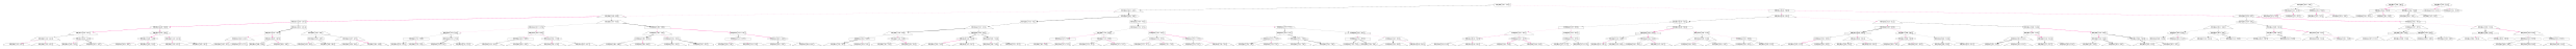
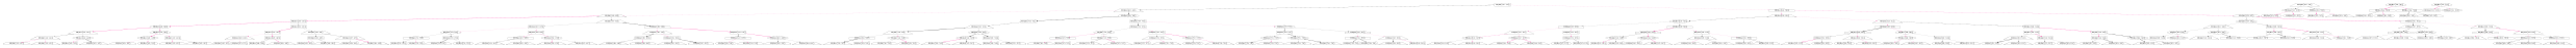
  digraph {
    fontname="Courier Prime"
    node [fontname="Courier Prime" shape=trapezium]
    edge [arrowhead=onormal color=black fontname="Courier Prime" style=dashed]
    n1 [label="Node{data=[9141, 9141]}" shape=folder]
    n2 [label="Node{data=[6264, 6264]}"]
    n3 [label="Node{data=[9228, 9228]}" shape=house]
    n4 [label="Node{data=[3699, 3699]}"]
    n5 [label="Node{data=[7668, 7668]}" shape=ellipse]
    n6 [label="Node{data=[9196, 9196]}"]
    n7 [label="Node{data=[9372, 9372]}" shape=house]
    n8 [label="Node{data=[1684, 1684]}" shape=folder]
    n9 [label="Node{data=[4857, 4857]}"]
    n10 [label="Node{data=[7652, 7652]}" shape=folder]
    n11 [label="Node{data=[7789, 7789]}" shape=folder]
    n12 [label="Node{data=[1628, 1628]}" shape=ellipse]
    n13 [label="Node{data=[3691, 3691]}" shape=folder]
    n14 [label="Node{data=[4037, 4037]}" shape=folder]
    n15 [label="Node{data=[5048, 5048]}" shape=house]
    n16 [label="Node{data=[1624, 1624]}"]
    n17 [label="Node{data=[1632, 1632]}" shape=ellipse]
    n18 [label="Node{data=[3676, 3676]}" shape=folder]
    n19 [label="Node{data=[3695, 3695]}"]
    n20 [label="Node{data=[1622, 1622]}"]
    n21 [label="Node{data=[1626, 1626]}" shape=ellipse]
    n22 [label="Node{data=[1630, 1630]}" shape=ellipse]
    n23 [label="Node{data=[1634, 1634]}" shape=folder]
    n24 [label="Node{data=[1621, 1621]}" shape=house]
    n25 [label="Node{data=[1623, 1623]}"]
    n26 [label="Node{data=[1625, 1625]}" shape=folder]
    n27 [label="Node{data=[1627, 1627]}"]
    n28 [label="Node{data=[1629, 1629]}" shape=house]
    n29 [label="Node{data=[1631, 1631]}" shape=ellipse]
    n30 [label="Node{data=[1633, 1633]}" shape=house]
    n31 [label="Node{data=[1635, 1635]}" shape=house]
    n32 [label="Node{data=[2560, 2560]}"]
    n33 [label="Node{data=[3689, 3689]}" shape=folder]
    n34 [label="Node{data=[3693, 3693]}" shape=folder]
    n35 [label="Node{data=[3697, 3697]}"]
    n36 [label="Node{data=[1897, 1897]}" shape=folder]
    n37 [label="Node{data=[2571, 2571]}" shape=folder]
    n38 [label="Node{data=[3688, 3688]}" shape=folder]
    n39 [label="Node{data=[3690, 3690]}"]
    n40 [label="Node{data=[3692, 3692]}" shape=folder]
    n41 [label="Node{data=[3694, 3694]}" shape=house]
    n42 [label="Node{data=[3696, 3696]}" shape=folder]
    n43 [label="Node{data=[3698, 3698]}"]
    n44 [label="Node{data=[3703, 3703]}" shape=ellipse]
    n45 [label="Node{data=[4600, 4600]}" shape=folder]
    n46 [label="Node{data=[5044, 5044]}"]
    n47 [label="Node{data=[5549, 5549]}" shape=folder]
    n48 [label="Node{data=[3701, 3701]}" shape=house]
    n49 [label="Node{data=[3705, 3705]}" shape=folder]
    n50 [label="Node{data=[4259, 4259]}" shape=house]
    n51 [label="Node{data=[4765, 4765]}" shape=ellipse]
    n52 [label="Node{data=[3700, 3700]}" shape=folder]
    n53 [label="Node{data=[3702, 3702]}" shape=folder]
    n54 [label="Node{data=[3704, 3704]}" shape=house]
    n55 [label="Node{data=[3716, 3716]}" shape=ellipse]
    n56 [label="Node{data=[4116, 4116]}"]
    n57 [label="Node{data=[4291, 4291]}"]
    n58 [label="Node{data=[4742, 4742]}"]
    n59 [label="Node{data=[4817, 4817]}"]
    n60 [label="Node{data=[4894, 4894]}" shape=folder]
    n61 [label="Node{data=[5046, 5046]}" shape=folder]
    n62 [label="Node{data=[5127, 5127]}" shape=house]
    n63 [label="Node{data=[6033, 6033]}" shape=ellipse]
    n64 [label="Node{data=[4886, 4886]}"]
    n65 [label="Node{data=[4966, 4966]}" shape=house]
    n66 [label="Node{data=[5045, 5045]}"]
    n67 [label="Node{data=[5047, 5047]}" shape=house]
    n68 [label="Node{data=[5100, 5100]}" shape=ellipse]
    n69 [label="Node{data=[5130, 5130]}" shape=house]
    n70 [label="Node{data=[5965, 5965]}" shape=house]
    n71 [label="Node{data=[6064, 6064]}"]
    n72 [label="Node{data=[7644, 7644]}"]
    n73 [label="Node{data=[7676, 7676]}" shape=folder]
    n74 [label="Node{data=[7797, 7797]}" shape=ellipse]
    n75 [label="Node{data=[7640, 7640]}"]
    n76 [label="Node{data=[7648, 7648]}" shape=ellipse]
    n77 [label="Node{data=[7620, 7620]}" shape=house]
    n78 [label="Node{data=[7642, 7642]}" shape=ellipse]
    n79 [label="Node{data=[7646, 7646]}" shape=ellipse]
    n80 [label="Node{data=[7650, 7650]}" shape=folder]
    n81 [label="Node{data=[7591, 7591]}"]
    n82 [label="Node{data=[7639, 7639]}" shape=folder]
    n83 [label="Node{data=[7641, 7641]}" shape=house]
    n84 [label="Node{data=[7643, 7643]}" shape=ellipse]
    n85 [label="Node{data=[7645, 7645]}"]
    n86 [label="Node{data=[7647, 7647]}"]
    n87 [label="Node{data=[7649, 7649]}" shape=folder]
    n88 [label="Node{data=[7651, 7651]}" shape=house]
    n89 [label="Node{data=[7656, 7656]}"]
    n90 [label="Node{data=[7654, 7654]}" shape=ellipse]
    n91 [label="Node{data=[7658, 7658]}" shape=house]
    n92 [label="Node{data=[7664, 7664]}" shape=ellipse]
    n93 [label="Node{data=[7662, 7662]}" shape=house]
    n94 [label="Node{data=[7666, 7666]}" shape=house]
    n95 [label="Node{data=[7653, 7653]}" shape=ellipse]
    n96 [label="Node{data=[7655, 7655]}" shape=ellipse]
    n97 [label="Node{data=[7657, 7657]}" shape=folder]
    n98 [label="Node{data=[7659, 7659]}"]
    n99 [label="Node{data=[7661, 7661]}" shape=folder]
    n100 [label="Node{data=[7663, 7663]}" shape=ellipse]
    n101 [label="Node{data=[7665, 7665]}" shape=folder]
    n102 [label="Node{data=[7667, 7667]}" shape=house]
    n103 [label="Node{data=[7672, 7672]}" shape=ellipse]
    n104 [label="Node{data=[7762, 7762]}" shape=folder]
    n105 [label="Node{data=[7793, 7793]}" shape=folder]
    n106 [label="Node{data=[9137, 9137]}" shape=house]
    n107 [label="Node{data=[7670, 7670]}" shape=house]
    n108 [label="Node{data=[7674, 7674]}" shape=house]
    n109 [label="Node{data=[7678, 7678]}"]
    n110 [label="Node{data=[7787, 7787]}" shape=ellipse]
    n111 [label="Node{data=[7669, 7669]}" shape=house]
    n112 [label="Node{data=[7671, 7671]}" shape=folder]
    n113 [label="Node{data=[7673, 7673]}"]
    n114 [label="Node{data=[7675, 7675]}"]
    n115 [label="Node{data=[7677, 7677]}" shape=folder]
    n116 [label="Node{data=[7761, 7761]}"]
    n117 [label="Node{data=[7763, 7763]}" shape=ellipse]
    n118 [label="Node{data=[7788, 7788]}"]
    n119 [label="Node{data=[7791, 7791]}" shape=ellipse]
    n120 [label="Node{data=[7795, 7795]}" shape=ellipse]
    n121 [label="Node{data=[7851, 7851]}" shape=house]
    n122 [label="Node{data=[9139, 9139]}"]
    n123 [label="Node{data=[7790, 7790]}" shape=ellipse]
    n124 [label="Node{data=[7792, 7792]}" shape=house]
    n125 [label="Node{data=[7794, 7794]}" shape=house]
    n126 [label="Node{data=[7796, 7796]}"]
    n127 [label="Node{data=[7798, 7798]}" shape=folder]
    n128 [label="Node{data=[7994, 7994]}" shape=folder]
    n129 [label="Node{data=[9138, 9138]}"]
    n130 [label="Node{data=[9140, 9140]}" shape=folder]
    n131 [label="Node{data=[9180, 9180]}" shape=ellipse]
    n132 [label="Node{data=[9212, 9212]}"]
    n133 [label="Node{data=[9236, 9236]}" shape=ellipse]
    n134 [label="Node{data=[9401, 9401]}" shape=house]
    n135 [label="Node{data=[9149, 9149]}" shape=house]
    n136 [label="Node{data=[9188, 9188]}" shape=house]
    n137 [label="Node{data=[9204, 9204]}" shape=house]
    n138 [label="Node{data=[9220, 9220]}" shape=folder]
    n139 [label="Node{data=[9145, 9145]}"]
    n140 [label="Node{data=[9158, 9158]}" shape=folder]
    n141 [label="Node{data=[9184, 9184]}" shape=house]
    n142 [label="Node{data=[9192, 9192]}" shape=folder]
    n143 [label="Node{data=[9143, 9143]}" shape=ellipse]
    n144 [label="Node{data=[9147, 9147]}" shape=ellipse]
    n145 [label="Node{data=[9178, 9178]}" shape=folder]
    n146 [label="Node{data=[9142, 9142]}"]
    n147 [label="Node{data=[9144, 9144]}"]
    n148 [label="Node{data=[9146, 9146]}"]
    n149 [label="Node{data=[9148, 9148]}"]
    n150 [label="Node{data=[9151, 9151]}" shape=ellipse]
    n151 [label="Node{data=[9150, 9150]}" shape=folder]
    n152 [label="Node{data=[9152, 9152]}" shape=ellipse]
    n153 [label="Node{data=[9177, 9177]}" shape=ellipse]
    n154 [label="Node{data=[9179, 9179]}" shape=folder]
    n155 [label="Node{data=[9182, 9182]}" shape=ellipse]
    n156 [label="Node{data=[9186, 9186]}" shape=ellipse]
    n157 [label="Node{data=[9190, 9190]}"]
    n158 [label="Node{data=[9194, 9194]}" shape=house]
    n159 [label="Node{data=[9181, 9181]}" shape=folder]
    n160 [label="Node{data=[9183, 9183]}" shape=folder]
    n161 [label="Node{data=[9185, 9185]}" shape=folder]
    n162 [label="Node{data=[9187, 9187]}"]
    n163 [label="Node{data=[9189, 9189]}"]
    n164 [label="Node{data=[9191, 9191]}"]
    n165 [label="Node{data=[9193, 9193]}" shape=folder]
    n166 [label="Node{data=[9195, 9195]}" shape=house]
    n167 [label="Node{data=[9200, 9200]}" shape=house]
    n168 [label="Node{data=[9208, 9208]}" shape=ellipse]
    n169 [label="Node{data=[9216, 9216]}" shape=folder]
    n170 [label="Node{data=[9224, 9224]}" shape=folder]
    n171 [label="Node{data=[9198, 9198]}" shape=folder]
    n172 [label="Node{data=[9202, 9202]}"]
    n173 [label="Node{data=[9206, 9206]}" shape=ellipse]
    n174 [label="Node{data=[9210, 9210]}" shape=folder]
    n175 [label="Node{data=[9197, 9197]}"]
    n176 [label="Node{data=[9199, 9199]}" shape=ellipse]
    n177 [label="Node{data=[9201, 9201]}" shape=ellipse]
    n178 [label="Node{data=[9203, 9203]}" shape=house]
    n179 [label="Node{data=[9205, 9205]}" shape=folder]
    n180 [label="Node{data=[9207, 9207]}"]
    n181 [label="Node{data=[9209, 9209]}" shape=ellipse]
    n182 [label="Node{data=[9211, 9211]}" shape=house]
    n183 [label="Node{data=[9214, 9214]}"]
    n184 [label="Node{data=[9218, 9218]}" shape=folder]
    n185 [label="Node{data=[9222, 9222]}" shape=folder]
    n186 [label="Node{data=[9226, 9226]}" shape=ellipse]
    n187 [label="Node{data=[9213, 9213]}" shape=ellipse]
    n188 [label="Node{data=[9215, 9215]}"]
    n189 [label="Node{data=[9217, 9217]}" shape=ellipse]
    n190 [label="Node{data=[9219, 9219]}" shape=ellipse]
    n191 [label="Node{data=[9221, 9221]}" shape=ellipse]
    n192 [label="Node{data=[9223, 9223]}"]
    n193 [label="Node{data=[9225, 9225]}"]
    n194 [label="Node{data=[9227, 9227]}" shape=folder]
    n195 [label="Node{data=[9232, 9232]}"]
    n196 [label="Node{data=[9240, 9240]}" shape=folder]
    n197 [label="Node{data=[9397, 9397]}"]
    n198 [label="Node{data=[9405, 9405]}"]
    n199 [label="Node{data=[9230, 9230]}" shape=ellipse]
    n200 [label="Node{data=[9234, 9234]}" shape=ellipse]
    n201 [label="Node{data=[9238, 9238]}" shape=folder]
    n202 [label="Node{data=[9307, 9307]}"]
    n203 [label="Node{data=[9229, 9229]}" shape=folder]
    n204 [label="Node{data=[9231, 9231]}" shape=ellipse]
    n205 [label="Node{data=[9233, 9233]}"]
    n206 [label="Node{data=[9235, 9235]}" shape=house]
    n207 [label="Node{data=[9237, 9237]}" shape=house]
    n208 [label="Node{data=[9239, 9239]}" shape=house]
    n209 [label="Node{data=[9301, 9301]}"]
    n210 [label="Node{data=[9333, 9333]}" shape=ellipse]
    n211 [label="Node{data=[9395, 9395]}" shape=house]
    n212 [label="Node{data=[9399, 9399]}" shape=ellipse]
    n213 [label="Node{data=[9403, 9403]}" shape=house]
    n214 [label="Node{data=[9409, 9409]}"]
    n215 [label="Node{data=[9373, 9373]}"]
    n216 [label="Node{data=[9396, 9396]}"]
    n217 [label="Node{data=[9398, 9398]}" shape=folder]
    n218 [label="Node{data=[9400, 9400]}" shape=ellipse]
    n219 [label="Node{data=[9402, 9402]}"]
    n220 [label="Node{data=[9404, 9404]}" shape=house]
    n221 [label="Node{data=[9407, 9407]}" shape=house]
    n222 [label="Node{data=[9435, 9435]}" shape=house]
    n223 [label="Node{data=[9406, 9406]}" shape=ellipse]
    n224 [label="Node{data=[9408, 9408]}" shape=house]
    n225 [label="Node{data=[9454, 9454]}"]
    n1 -> n2 [arrowhead=tee style=solid]
    n1 -> n3 [color=deeppink]
    n2 -> n4 [color=deeppink]
    n2 -> n5 [arrowhead=normal style=bold]
    n3 -> n6 [arrowhead=normal color=deeppink style=solid]
    n3 -> n7 [color=deeppink style=solid]
    n4 -> n8 [color=deeppink style=bold]
    n4 -> n9 [arrowhead=tee style=solid]
    n5 -> n10 [arrowhead=tee style=bold]
    n5 -> n11 [arrowhead=normal]
    n6 -> n131 [arrowhead=normal style=solid]
    n6 -> n132 [arrowhead=normal color=deeppink]
    n7 -> n133 [style=solid]
    n7 -> n134 [color=deeppink style=bold]
    n8 -> n12 [arrowhead=tee color=deeppink style=bold]
    n8 -> n13 [style=solid]
    n9 -> n14
    n9 -> n15 [style=bold]
    n10 -> n72 [arrowhead=normal style=solid]
    n11 -> n73 [arrowhead=tee style=bold]
    n11 -> n74 [arrowhead=tee color=deeppink]
    n12 -> n16 [arrowhead=tee color=deeppink style=bold]
    n12 -> n17 [arrowhead=normal color=deeppink style=bold]
-   n13 -> n18 [arrowhead=tee style=bold]
+   n13 -> n18 [arrowhead=tee color=deeppink style=bold]
    n13 -> n19 [arrowhead=tee]
    n14 -> n44 [color=deeppink]
    n14 -> n45 [arrowhead=normal color=deeppink]
    n15 -> n46 [arrowhead=tee color=deeppink style=solid]
    n15 -> n47 [arrowhead=tee color=deeppink style=bold]
    n16 -> n20 [style=solid]
    n16 -> n21
    n17 -> n22 [arrowhead=normal color=deeppink style=bold]
    n17 -> n23 [arrowhead=normal color=deeppink]
    n18 -> n32 [arrowhead=normal color=deeppink]
    n18 -> n33 [arrowhead=normal color=deeppink style=bold]
    n19 -> n34 [arrowhead=normal style=solid]
    n19 -> n35 [style=solid]
    n20 -> n24 [arrowhead=normal color=deeppink style=solid]
    n20 -> n25 [arrowhead=tee color=deeppink style=solid]
    n21 -> n26 [arrowhead=normal color=deeppink style=solid]
    n21 -> n27 [arrowhead=normal style=bold]
    n22 -> n28 [color=deeppink]
    n22 -> n29 [arrowhead=normal color=deeppink]
    n23 -> n30 [color=deeppink style=bold]
    n23 -> n31 [arrowhead=normal]
    n32 -> n36 [color=deeppink]
    n32 -> n37 [color=deeppink]
    n33 -> n38 [style=solid]
    n33 -> n39 [color=deeppink style=bold]
    n34 -> n40 [arrowhead=normal color=deeppink]
    n34 -> n41 [arrowhead=tee style=solid]
    n35 -> n42
    n35 -> n43 [arrowhead=normal color=deeppink style=bold]
    n44 -> n48
    n44 -> n49 [arrowhead=normal style=solid]
    n45 -> n50 [arrowhead=tee color=deeppink style=solid]
    n45 -> n51 [color=deeppink style=solid]
    n46 -> n60 [arrowhead=tee style=bold]
    n46 -> n61 [color=deeppink style=solid]
    n47 -> n62 [style=bold]
    n47 -> n63 [color=deeppink style=bold]
    n48 -> n52 [arrowhead=normal]
    n48 -> n53 [arrowhead=tee color=deeppink style=solid]
    n49 -> n54 [arrowhead=tee style=bold]
    n49 -> n55
    n50 -> n56 [arrowhead=tee style=solid]
    n50 -> n57
    n51 -> n58 [arrowhead=tee color=deeppink style=bold]
    n51 -> n59 [arrowhead=tee]
    n60 -> n64 [style=solid]
    n60 -> n65 [arrowhead=tee color=deeppink style=bold]
    n61 -> n66 [arrowhead=tee style=bold]
    n61 -> n67 [arrowhead=normal style=bold]
    n62 -> n68 [color=deeppink style=solid]
    n62 -> n69 [arrowhead=tee color=deeppink]
    n63 -> n70 [arrowhead=normal style=solid]
    n63 -> n71 [arrowhead=tee]
    n72 -> n75 [arrowhead=tee style=bold]
    n72 -> n76
    n73 -> n103 [arrowhead=tee]
    n73 -> n104 [arrowhead=tee color=deeppink]
    n74 -> n105 [style=bold]
    n74 -> n106 [arrowhead=normal]
    n75 -> n77
    n75 -> n78 [arrowhead=tee color=deeppink]
    n76 -> n79 [arrowhead=normal style=bold]
    n76 -> n80 [arrowhead=normal style=bold]
    n77 -> n81 [arrowhead=normal style=bold]
    n77 -> n82 [color=deeppink style=solid]
    n78 -> n83
    n78 -> n84 [arrowhead=normal color=deeppink style=bold]
    n79 -> n85 [color=deeppink style=bold]
    n79 -> n86 [arrowhead=normal style=bold]
    n80 -> n87 [arrowhead=normal color=deeppink]
    n80 -> n88 [arrowhead=normal]
    n89 -> n90 [arrowhead=normal]
    n89 -> n91 [style=solid]
    n90 -> n95 [arrowhead=normal color=deeppink style=solid]
    n90 -> n96 [arrowhead=normal color=deeppink style=bold]
    n91 -> n97 [arrowhead=normal color=deeppink style=bold]
    n91 -> n98 [color=deeppink style=solid]
    n92 -> n93 [arrowhead=normal color=deeppink style=bold]
    n92 -> n94 [arrowhead=normal color=deeppink style=solid]
    n93 -> n99 [style=solid]
    n93 -> n100 [color=deeppink style=bold]
    n94 -> n101 [style=bold]
    n94 -> n102 [style=solid]
    n103 -> n107 [arrowhead=tee color=deeppink style=solid]
    n103 -> n108 [color=deeppink]
    n104 -> n109 [arrowhead=tee]
    n104 -> n110 [color=deeppink style=bold]
    n105 -> n119
    n105 -> n120 [arrowhead=tee style=bold]
    n106 -> n121 [arrowhead=tee color=deeppink]
    n106 -> n122 [color=deeppink]
    n107 -> n111 [arrowhead=tee color=deeppink]
    n107 -> n112 [color=deeppink]
    n108 -> n113 [arrowhead=normal style=solid]
    n108 -> n114 [color=deeppink style=bold]
    n109 -> n115 [color=deeppink]
    n109 -> n116 [arrowhead=normal color=deeppink style=solid]
    n110 -> n117 [style=solid]
    n110 -> n118 [color=deeppink style=solid]
    n119 -> n123 [arrowhead=normal style=solid]
    n119 -> n124 [arrowhead=normal color=deeppink style=solid]
    n120 -> n125
    n120 -> n126 [arrowhead=tee style=bold]
    n121 -> n127 [style=bold]
    n121 -> n128 [style=bold]
    n122 -> n129 [arrowhead=normal style=bold]
    n122 -> n130 [color=deeppink style=solid]
    n131 -> n135
    n131 -> n136 [arrowhead=normal]
    n132 -> n137 [arrowhead=normal color=deeppink]
    n132 -> n138 [arrowhead=normal style=solid]
    n133 -> n195
    n133 -> n196 [arrowhead=tee style=solid]
    n134 -> n197 [arrowhead=tee style=bold]
    n134 -> n198 [color=deeppink]
    n135 -> n139 [arrowhead=tee color=deeppink]
    n135 -> n140 [color=deeppink style=solid]
    n136 -> n141 [arrowhead=normal color=deeppink style=bold]
    n136 -> n142 [arrowhead=tee color=deeppink]
    n137 -> n167 [style=bold]
    n137 -> n168 [color=deeppink style=solid]
    n138 -> n169 [arrowhead=tee color=deeppink style=solid]
    n138 -> n170 [arrowhead=normal color=deeppink style=bold]
    n139 -> n143 [color=deeppink style=solid]
    n139 -> n144 [color=deeppink]
    n140 -> n145 [arrowhead=normal color=deeppink style=solid]
    n141 -> n155 [arrowhead=normal style=solid]
    n141 -> n156 [arrowhead=tee color=deeppink style=bold]
    n142 -> n157 [arrowhead=normal style=solid]
    n142 -> n158 [color=deeppink]
    n143 -> n146
    n143 -> n147 [arrowhead=normal color=deeppink style=solid]
    n144 -> n148 [arrowhead=tee color=deeppink style=bold]
    n144 -> n149 [color=deeppink style=bold]
    n145 -> n153 [style=solid]
    n145 -> n154 [arrowhead=tee style=solid]
    n150 -> n151 [color=deeppink style=bold]
    n150 -> n152 [arrowhead=tee color=deeppink]
    n155 -> n159 [arrowhead=normal color=deeppink style=solid]
    n155 -> n160 [arrowhead=normal]
    n156 -> n161
    n156 -> n162 [color=deeppink style=bold]
    n157 -> n163 [color=deeppink style=solid]
    n157 -> n164 [arrowhead=tee style=solid]
    n158 -> n165 [arrowhead=tee style=solid]
    n158 -> n166 [style=solid]
    n167 -> n171 [style=solid]
    n167 -> n172 [arrowhead=normal color=deeppink style=solid]
    n168 -> n173 [arrowhead=tee color=deeppink style=solid]
    n168 -> n174 [arrowhead=tee]
    n169 -> n183 [arrowhead=tee]
    n169 -> n184 [arrowhead=normal color=deeppink style=bold]
    n170 -> n185 [arrowhead=normal color=deeppink style=bold]
    n170 -> n186 [arrowhead=normal style=bold]
    n171 -> n175 [color=deeppink style=bold]
    n171 -> n176 [arrowhead=tee style=solid]
    n172 -> n177 [arrowhead=tee]
    n172 -> n178 [arrowhead=normal color=deeppink style=solid]
    n173 -> n179 [arrowhead=tee color=deeppink style=solid]
    n173 -> n180 [arrowhead=tee color=deeppink]
    n174 -> n181 [arrowhead=normal style=solid]
    n174 -> n182
    n183 -> n187 [arrowhead=normal style=bold]
    n183 -> n188 [arrowhead=normal style=solid]
    n184 -> n189 [arrowhead=normal style=solid]
    n184 -> n190
    n185 -> n191 [arrowhead=normal style=solid]
    n185 -> n192 [arrowhead=tee style=bold]
    n186 -> n193 [arrowhead=normal style=bold]
    n186 -> n194 [arrowhead=normal style=solid]
    n195 -> n199 [arrowhead=normal]
    n195 -> n200
    n196 -> n201 [arrowhead=tee color=deeppink style=bold]
    n196 -> n202 [color=deeppink style=bold]
    n197 -> n211 [arrowhead=normal style=solid]
    n197 -> n212
    n198 -> n213 [arrowhead=normal style=bold]
    n198 -> n214 [color=deeppink style=bold]
    n199 -> n203 [arrowhead=normal]
    n199 -> n204 [arrowhead=normal color=deeppink]
    n200 -> n205 [arrowhead=normal]
    n200 -> n206 [arrowhead=normal style=bold]
    n201 -> n207 [style=solid]
    n201 -> n208 [arrowhead=tee style=bold]
    n202 -> n209 [arrowhead=normal]
    n202 -> n210 [arrowhead=tee color=deeppink style=solid]
    n211 -> n215 [arrowhead=tee]
    n211 -> n216 [arrowhead=tee color=deeppink style=solid]
    n212 -> n217 [arrowhead=normal style=bold]
    n212 -> n218 [arrowhead=tee]
    n213 -> n219 [arrowhead=normal color=deeppink]
    n213 -> n220 [color=deeppink]
    n214 -> n221 [color=deeppink]
    n214 -> n222 [arrowhead=normal]
    n221 -> n223 [style=solid]
    n221 -> n224 [arrowhead=tee style=solid]
    n222 -> n225 [arrowhead=normal color=deeppink style=solid]
  }
